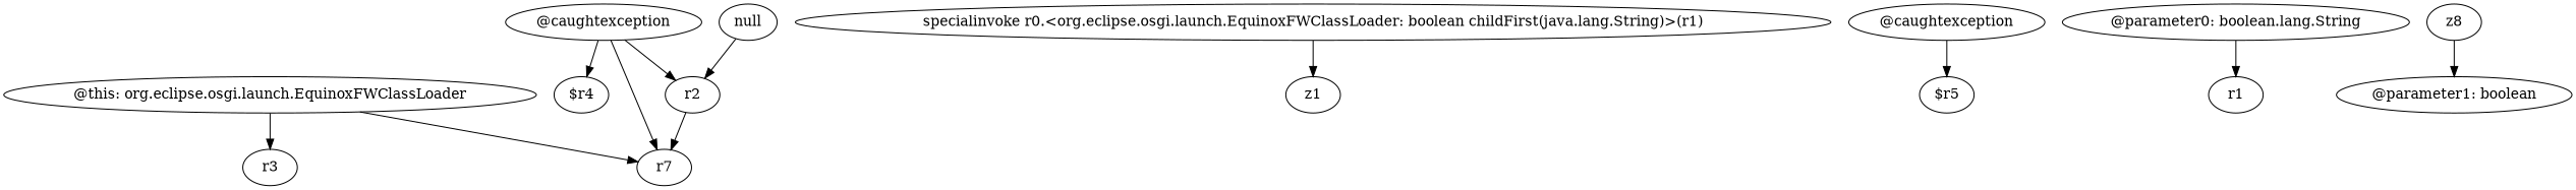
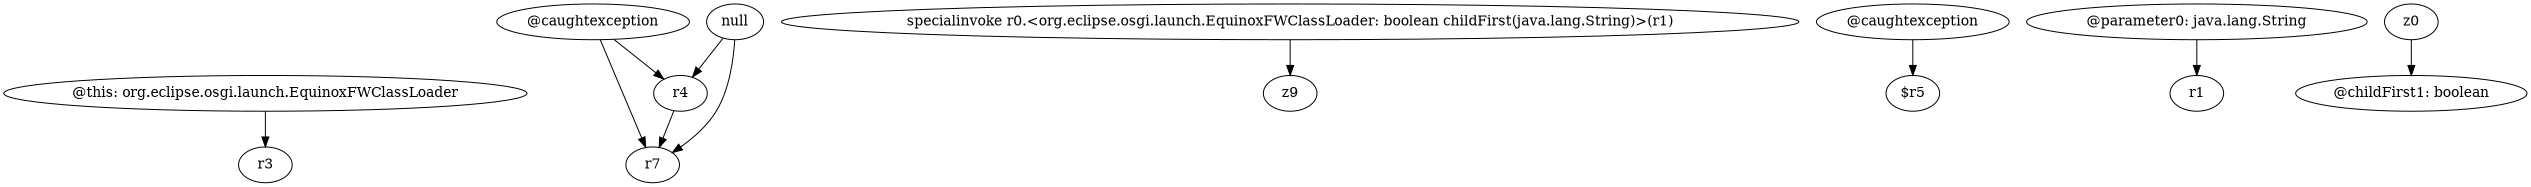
  digraph {
    n1 [label="@this: org.eclipse.osgi.launch.EquinoxFWClassLoader"]
    n2 [label=r3]
-   n3 [label="$r4"]
-   n4 [label=r2]
+   n4 [label=r4]
    n5 [label=r7]
    n6 [label="@caughtexception"]
    n7 [label="specialinvoke r0.<org.eclipse.osgi.launch.EquinoxFWClassLoader: boolean childFirst(java.lang.String)>(r1)"]
-   n8 [label=z1]
+   n8 [label=z9]
    n9 [label=null]
    n10 [label="@caughtexception"]
    n11 [label="$r5"]
-   n12 [label="@parameter0: boolean.lang.String"]
+   n12 [label="@parameter0: java.lang.String"]
    n13 [label=r1]
-   n14 [label="@parameter1: boolean"]
-   n15 [label=z8]
+   n14 [label="@childFirst1: boolean"]
+   n15 [label=z0]
    n1 -> n2
    n4 -> n5
-   n6 -> n3
    n6 -> n4
    n6 -> n5
    n7 -> n8
    n9 -> n4
-   n1 -> n5
+   n9 -> n5
    n10 -> n11
    n12 -> n13
    n15 -> n14
  }
